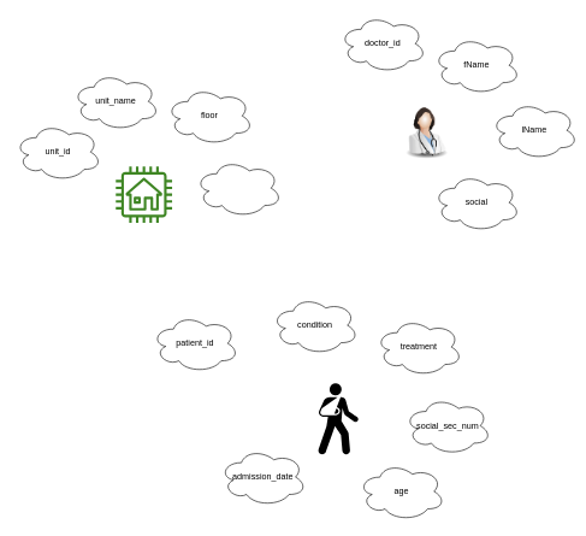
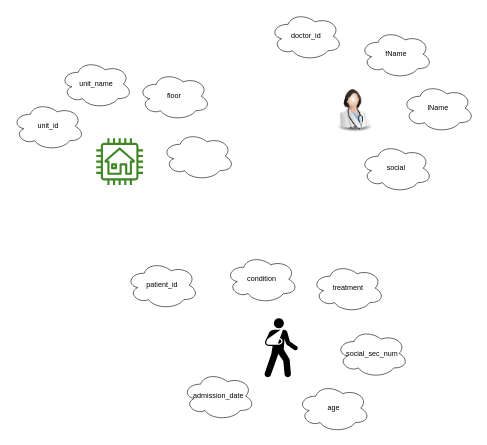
  <mxCell id="0" />
  <mxCell id="1" parent="0" />
  <mxCell id="2" value="" style="sketch=0;outlineConnect=0;fontColor=#232F3E;gradientColor=none;fillColor=#3F8624;strokeColor=none;dashed=0;verticalLabelPosition=bottom;verticalAlign=top;align=center;html=1;fontSize=12;fontStyle=0;aspect=fixed;pointerEvents=1;shape=mxgraph.aws4.house;" vertex="1" parent="1"><mxGeometry x="160" y="230" width="78" height="78" as="geometry" /></mxCell>
  <mxCell id="3" value="" style="image;html=1;image=img/lib/clip_art/people/Doctor_Woman_128x128.png" vertex="1" parent="1"><mxGeometry x="550" y="140" width="80" height="80" as="geometry" /></mxCell>
  <mxCell id="4" value="" style="shape=mxgraph.signs.healthcare.out_patient;html=1;pointerEvents=1;fillColor=#000000;strokeColor=none;verticalLabelPosition=bottom;verticalAlign=top;align=center;" vertex="1" parent="1"><mxGeometry x="440" y="530" width="56" height="99" as="geometry" /></mxCell>
  <mxCell id="5" value="unit_id" style="ellipse;shape=cloud;whiteSpace=wrap;html=1;" vertex="1" parent="1"><mxGeometry x="20" y="170" width="120" height="80" as="geometry" /></mxCell>
  <mxCell id="6" value="unit_name" style="ellipse;shape=cloud;whiteSpace=wrap;html=1;" vertex="1" parent="1"><mxGeometry x="100" y="100" width="120" height="80" as="geometry" /></mxCell>
  <mxCell id="7" value="floor" style="ellipse;shape=cloud;whiteSpace=wrap;html=1;" vertex="1" parent="1"><mxGeometry x="230" y="120" width="120" height="80" as="geometry" /></mxCell>
  <mxCell id="8" value="" style="ellipse;shape=cloud;whiteSpace=wrap;html=1;" vertex="1" parent="1"><mxGeometry x="270" y="220" width="120" height="80" as="geometry" /></mxCell>
- <mxCell id="9" value="doctor_id" style="ellipse;shape=cloud;whiteSpace=wrap;html=1;" vertex="1" parent="1"><mxGeometry x="470" y="20" width="120" height="80" as="geometry" /></mxCell>
+ <mxCell id="9" value="doctor_id" style="ellipse;shape=cloud;whiteSpace=wrap;html=1;" vertex="1" parent="1"><mxGeometry x="450" y="20" width="120" height="80" as="geometry" /></mxCell>
  <mxCell id="10" value="fName" style="ellipse;shape=cloud;whiteSpace=wrap;html=1;" vertex="1" parent="1"><mxGeometry x="600" y="50" width="120" height="80" as="geometry" /></mxCell>
- <mxCell id="11" value="lName" style="ellipse;shape=cloud;whiteSpace=wrap;html=1;" vertex="1" parent="1"><mxGeometry x="680" y="140" width="120" height="80" as="geometry" /></mxCell>
+ <mxCell id="11" value="lName" style="ellipse;shape=cloud;whiteSpace=wrap;html=1;" vertex="1" parent="1"><mxGeometry x="670" y="140" width="120" height="80" as="geometry" /></mxCell>
  <mxCell id="12" value="social" style="ellipse;shape=cloud;whiteSpace=wrap;html=1;" vertex="1" parent="1"><mxGeometry x="600" y="240" width="120" height="80" as="geometry" /></mxCell>
  <mxCell id="13" value="patient_id" style="ellipse;shape=cloud;whiteSpace=wrap;html=1;" vertex="1" parent="1"><mxGeometry x="210" y="435" width="120" height="80" as="geometry" /></mxCell>
- <mxCell id="14" value="condition" style="ellipse;shape=cloud;whiteSpace=wrap;html=1;" vertex="1" parent="1"><mxGeometry x="376" y="410" width="120" height="80" as="geometry" /></mxCell>
+ <mxCell id="14" value="condition" style="ellipse;shape=cloud;whiteSpace=wrap;html=1;" vertex="1" parent="1"><mxGeometry x="376" y="425" width="120" height="80" as="geometry" /></mxCell>
  <mxCell id="15" value="treatment" style="ellipse;shape=cloud;whiteSpace=wrap;html=1;" vertex="1" parent="1"><mxGeometry x="520" y="440" width="120" height="80" as="geometry" /></mxCell>
  <mxCell id="16" value="social_sec_num" style="ellipse;shape=cloud;whiteSpace=wrap;html=1;" vertex="1" parent="1"><mxGeometry x="560" y="549" width="120" height="80" as="geometry" /></mxCell>
  <mxCell id="17" value="age" style="ellipse;shape=cloud;whiteSpace=wrap;html=1;" vertex="1" parent="1"><mxGeometry x="496" y="640" width="120" height="80" as="geometry" /></mxCell>
  <mxCell id="18" value="admission_date" style="ellipse;shape=cloud;whiteSpace=wrap;html=1;" vertex="1" parent="1"><mxGeometry x="304" y="620" width="120" height="80" as="geometry" /></mxCell>
